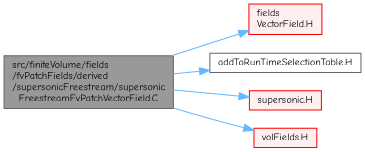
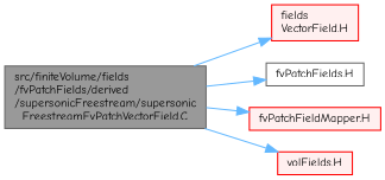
  digraph {
    fontname="Comic Neue"
    rankdir=LR
    node [color=red fillcolor="#FFF0F0" fontname="Comic Neue" fontsize=10 shape=box style=filled]
    edge [color=steelblue1 fontname="Comic Neue" fontsize=10 labelfontname=Helvetica labelfontsize=10 style=solid]
    n1 [color=gray40 fillcolor=grey60 fontcolor=black height=0.2 label="src/finiteVolume/fields\l/fvPatchFields/derived\l/supersonicFreestream/supersonic\lFreestreamFvPatchVectorField.C" width=0.4]
    n2 [height=0.2 label="fields\lVectorField.H" width=0.4]
-   n3 [color=grey40 fillcolor=white height=0.2 label="addToRunTimeSelectionTable.H" width=0.4]
-   n4 [height=0.2 label="supersonic.H" width=0.4]
+   n3 [color=grey40 fillcolor=white height=0.2 label="fvPatchFields.H" width=0.4]
+   n4 [height=0.2 label="fvPatchFieldMapper.H" width=0.4]
    n5 [height=0.2 label="volFields.H" width=0.4]
    n1 -> n2
    n1 -> n3
    n1 -> n4
    n1 -> n5
  }
